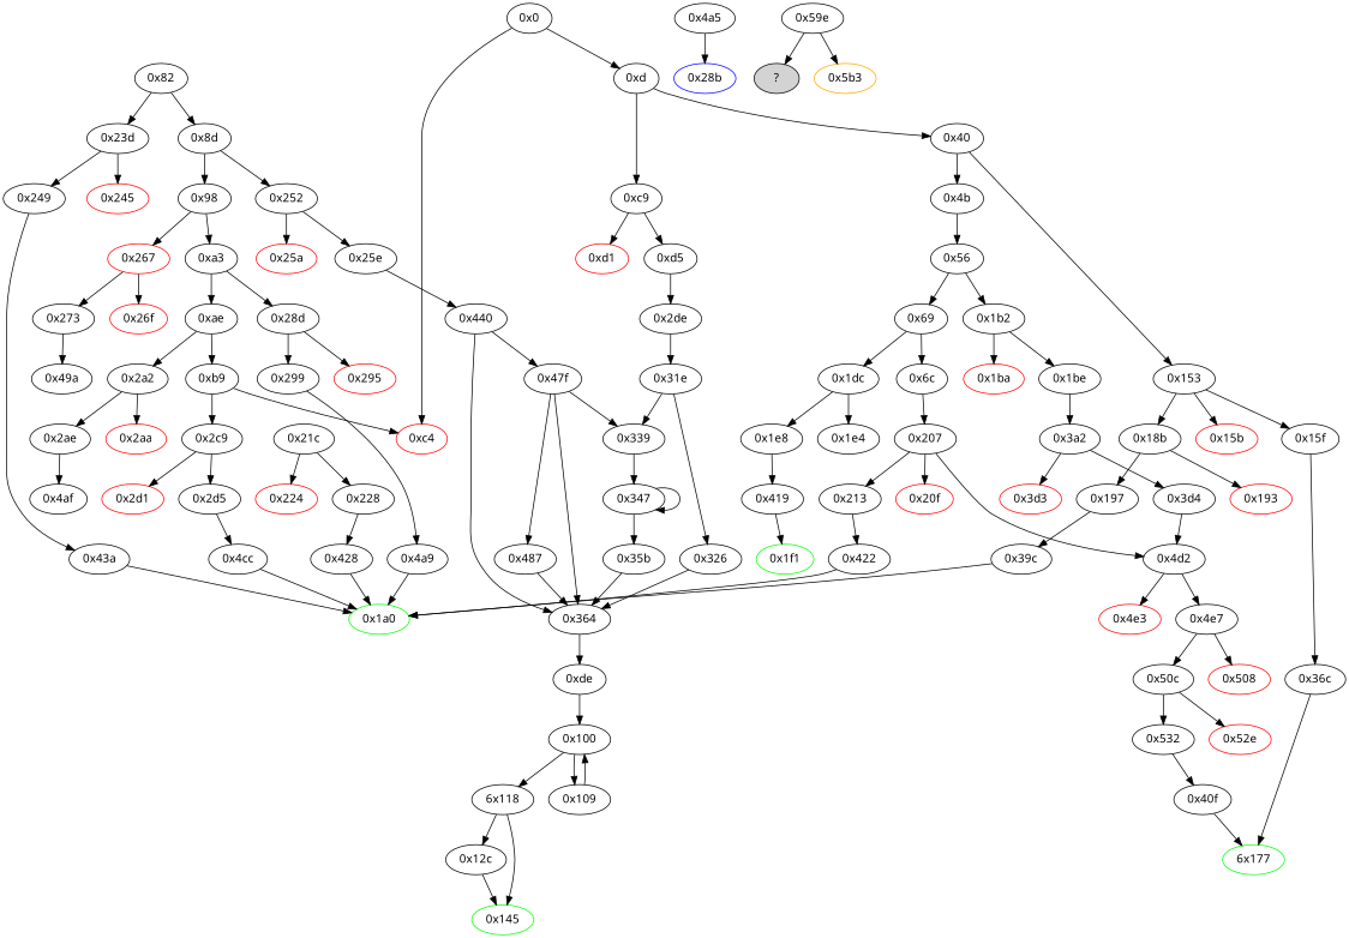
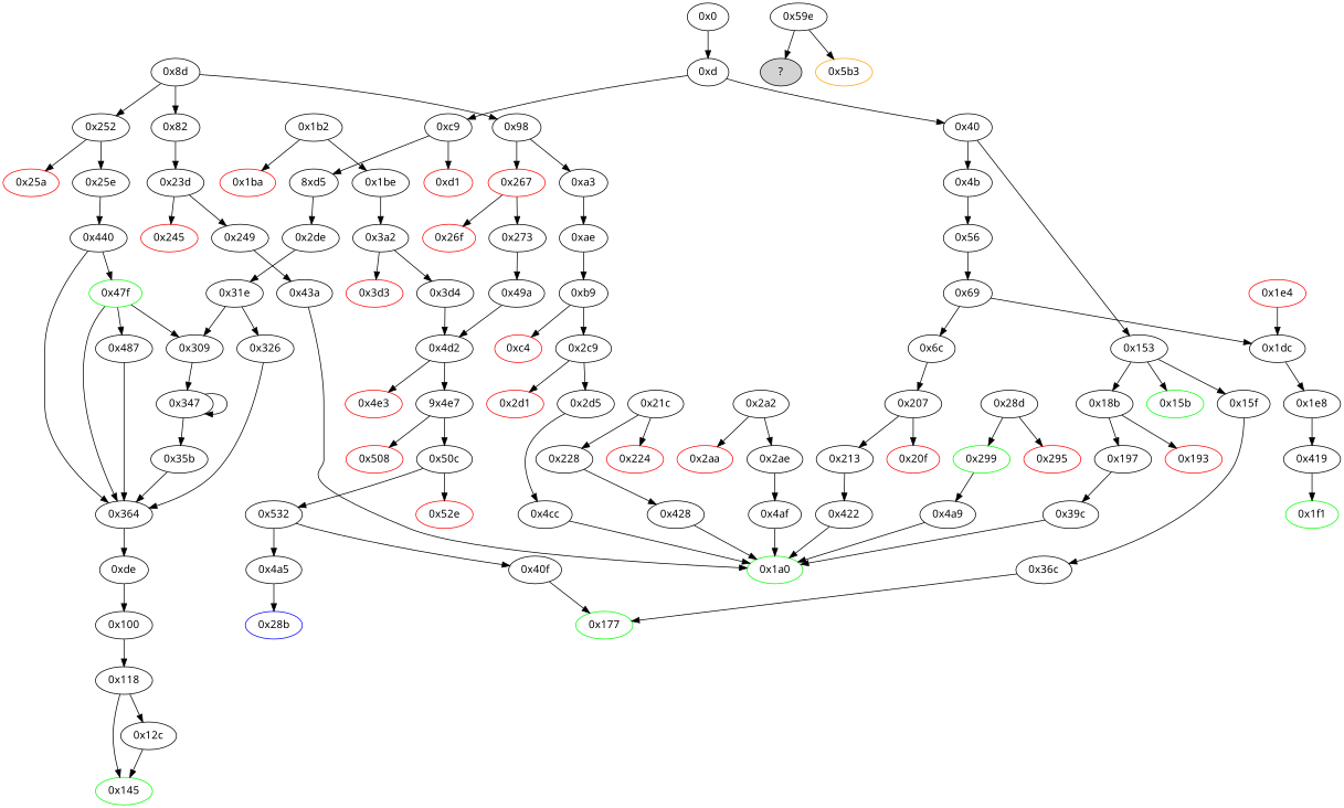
  digraph {
    fontname="Noto Sans"
    node [fillcolor=white fontname="Noto Sans" style=filled]
    edge [fontname="Noto Sans"]
    n1 [label="0x69"]
    "0x6c"
    "0x1dc"
    "0x207"
    "0x1e8"
-   "0x1e4" [color=black]
+   "0x1e4" [color=red]
    "0x1a0" [color=green]
    "0x43a"
    "0xc4" [color=red]
    "0x0"
    "0xd"
    "0x40"
    "0xc9"
-   "0x177" [color=green label="6x177"]
-   "0x47f"
+   "0x177" [color=green]
+   "0x47f" [color=green]
    "0x487"
-   "0x339"
+   "0x339" [label="0x309"]
    "0x364"
    "0x347"
    "0x1f1" [color=green]
    "0x213"
    "0x422"
    "0x145" [color=green]
-   "0x118" [label="6x118"]
+   "0x118"
    "0x12c"
-   "0x15b" [color=red]
+   "0x15b" [color=green]
    "0x153"
    "0x15f"
    "0x18b"
    "0x36c"
    "0x4cc"
    "0x4af"
    "0x193" [color=red]
    "0xd1" [color=red]
    "0x508" [color=red]
    "0x82"
    "0x8d"
    "0x23d"
    "0x98"
    "0x252"
    "0x245" [color=red]
    "0x249"
    "0x267" [color=red]
    "0xa3"
    "0x273"
    "0x26f" [color=red]
    "0xae"
    "0x28d"
    "0x20f" [color=red]
    "0x4b"
    "0x56"
    "0x1b2"
    "0x197"
    "0x49a"
    "0x4d2"
    "0x25e"
    "0x25a" [color=red]
    "0x440"
    "0x419"
    "0x35b"
    "0xde"
    "0x28b" [color=blue]
    "?" [fillcolor=""]
    "0x100"
-   "0x109"
    "0x2d5"
    "0xb9"
    "0x2c9"
    "0x2d1" [color=red]
    "0x295" [color=red]
    "0x2aa" [color=red]
    "0x59e"
    "0x5b3" [color=orange]
    "0x39c"
    "0x4a9"
    "0x4a5"
    "0x3d3" [color=red]
    "0x52e" [color=red]
    "0x326"
    "0x2ae"
    "0x2de"
    "0x31e"
    "0x228"
    "0x428"
    "0x3a2"
    n86 [label="0x3d4"]
    "0x1ba" [color=red]
    "0x1be"
-   "0xd5"
+   "0xd5" [label="8xd5"]
    "0x2a2"
-   "0x299"
+   "0x299" [color=green]
    "0x21c"
    "0x224" [color=red]
-   "0x4e7"
+   "0x4e7" [label="9x4e7"]
    "0x4e3" [color=red]
    "0x532"
    "0x40f"
    "0x50c"
    n1 -> "0x6c"
    n1 -> "0x1dc"
    "0x6c" -> "0x207"
    "0x1dc" -> "0x1e8"
-   "0x1dc" -> "0x1e4"
+   "0x1e4" -> "0x1dc"
    "0x207" -> "0x213"
    "0x207" -> "0x20f"
    "0x1e8" -> "0x419"
    "0x43a" -> "0x1a0"
-   "0x0" -> "0xc4"
    "0x0" -> "0xd"
    "0xd" -> "0x40"
    "0xd" -> "0xc9"
    "0x40" -> "0x153"
    "0x40" -> "0x4b"
    "0xc9" -> "0xd1"
    "0xc9" -> "0xd5"
    "0x47f" -> "0x487"
    "0x47f" -> "0x339"
    "0x47f" -> "0x364"
    "0x487" -> "0x364"
    "0x339" -> "0x347"
    "0x364" -> "0xde"
    "0x347" -> "0x347"
    "0x347" -> "0x35b"
    "0x213" -> "0x422"
    "0x422" -> "0x1a0"
    "0x118" -> "0x145"
    "0x118" -> "0x12c"
    "0x12c" -> "0x145"
    "0x153" -> "0x15b"
    "0x153" -> "0x15f"
    "0x153" -> "0x18b"
    "0x15f" -> "0x36c"
    "0x18b" -> "0x193"
    "0x18b" -> "0x197"
    "0x36c" -> "0x177"
    "0x4cc" -> "0x1a0"
-   "0x82" -> "0x8d"
+   "0x4af" -> "0x1a0"
+   "0x8d" -> "0x82"
    "0x82" -> "0x23d"
    "0x8d" -> "0x98"
    "0x8d" -> "0x252"
    "0x23d" -> "0x245"
    "0x23d" -> "0x249"
    "0x98" -> "0x267"
    "0x98" -> "0xa3"
    "0x252" -> "0x25e"
    "0x252" -> "0x25a"
    "0x249" -> "0x43a"
    "0x267" -> "0x273"
    "0x267" -> "0x26f"
    "0xa3" -> "0xae"
-   "0xa3" -> "0x28d"
    "0x273" -> "0x49a"
    "0xae" -> "0xb9"
-   "0xae" -> "0x2a2"
    "0x28d" -> "0x295"
    "0x28d" -> "0x299"
    "0x4b" -> "0x56"
    "0x56" -> n1
-   "0x56" -> "0x1b2"
    "0x1b2" -> "0x1ba"
    "0x1b2" -> "0x1be"
    "0x197" -> "0x39c"
-   "0x207" -> "0x4d2"
+   "0x49a" -> "0x4d2"
    "0x4d2" -> "0x4e7"
    "0x4d2" -> "0x4e3"
    "0x25e" -> "0x440"
    "0x440" -> "0x47f"
    "0x440" -> "0x364"
    "0x419" -> "0x1f1"
    "0x35b" -> "0x364"
    "0xde" -> "0x100"
    "0x100" -> "0x118"
-   "0x100" -> "0x109"
-   "0x109" -> "0x100"
    "0x2d5" -> "0x4cc"
    "0xb9" -> "0xc4"
    "0xb9" -> "0x2c9"
    "0x2c9" -> "0x2d5"
    "0x2c9" -> "0x2d1"
    "0x59e" -> "?"
    "0x59e" -> "0x5b3"
    "0x39c" -> "0x1a0"
    "0x4a9" -> "0x1a0"
    "0x4a5" -> "0x28b"
    "0x326" -> "0x364"
    "0x2ae" -> "0x4af"
    "0x2de" -> "0x31e"
    "0x31e" -> "0x339"
    "0x31e" -> "0x326"
    "0x228" -> "0x428"
    "0x428" -> "0x1a0"
    "0x3a2" -> "0x3d3"
    "0x3a2" -> n86
    n86 -> "0x4d2"
    "0x1be" -> "0x3a2"
    "0xd5" -> "0x2de"
    "0x2a2" -> "0x2aa"
    "0x2a2" -> "0x2ae"
    "0x299" -> "0x4a9"
    "0x21c" -> "0x228"
    "0x21c" -> "0x224"
    "0x4e7" -> "0x508"
    "0x4e7" -> "0x50c"
+   "0x532" -> "0x4a5"
    "0x532" -> "0x40f"
    "0x40f" -> "0x177"
    "0x50c" -> "0x52e"
    "0x50c" -> "0x532"
  }
